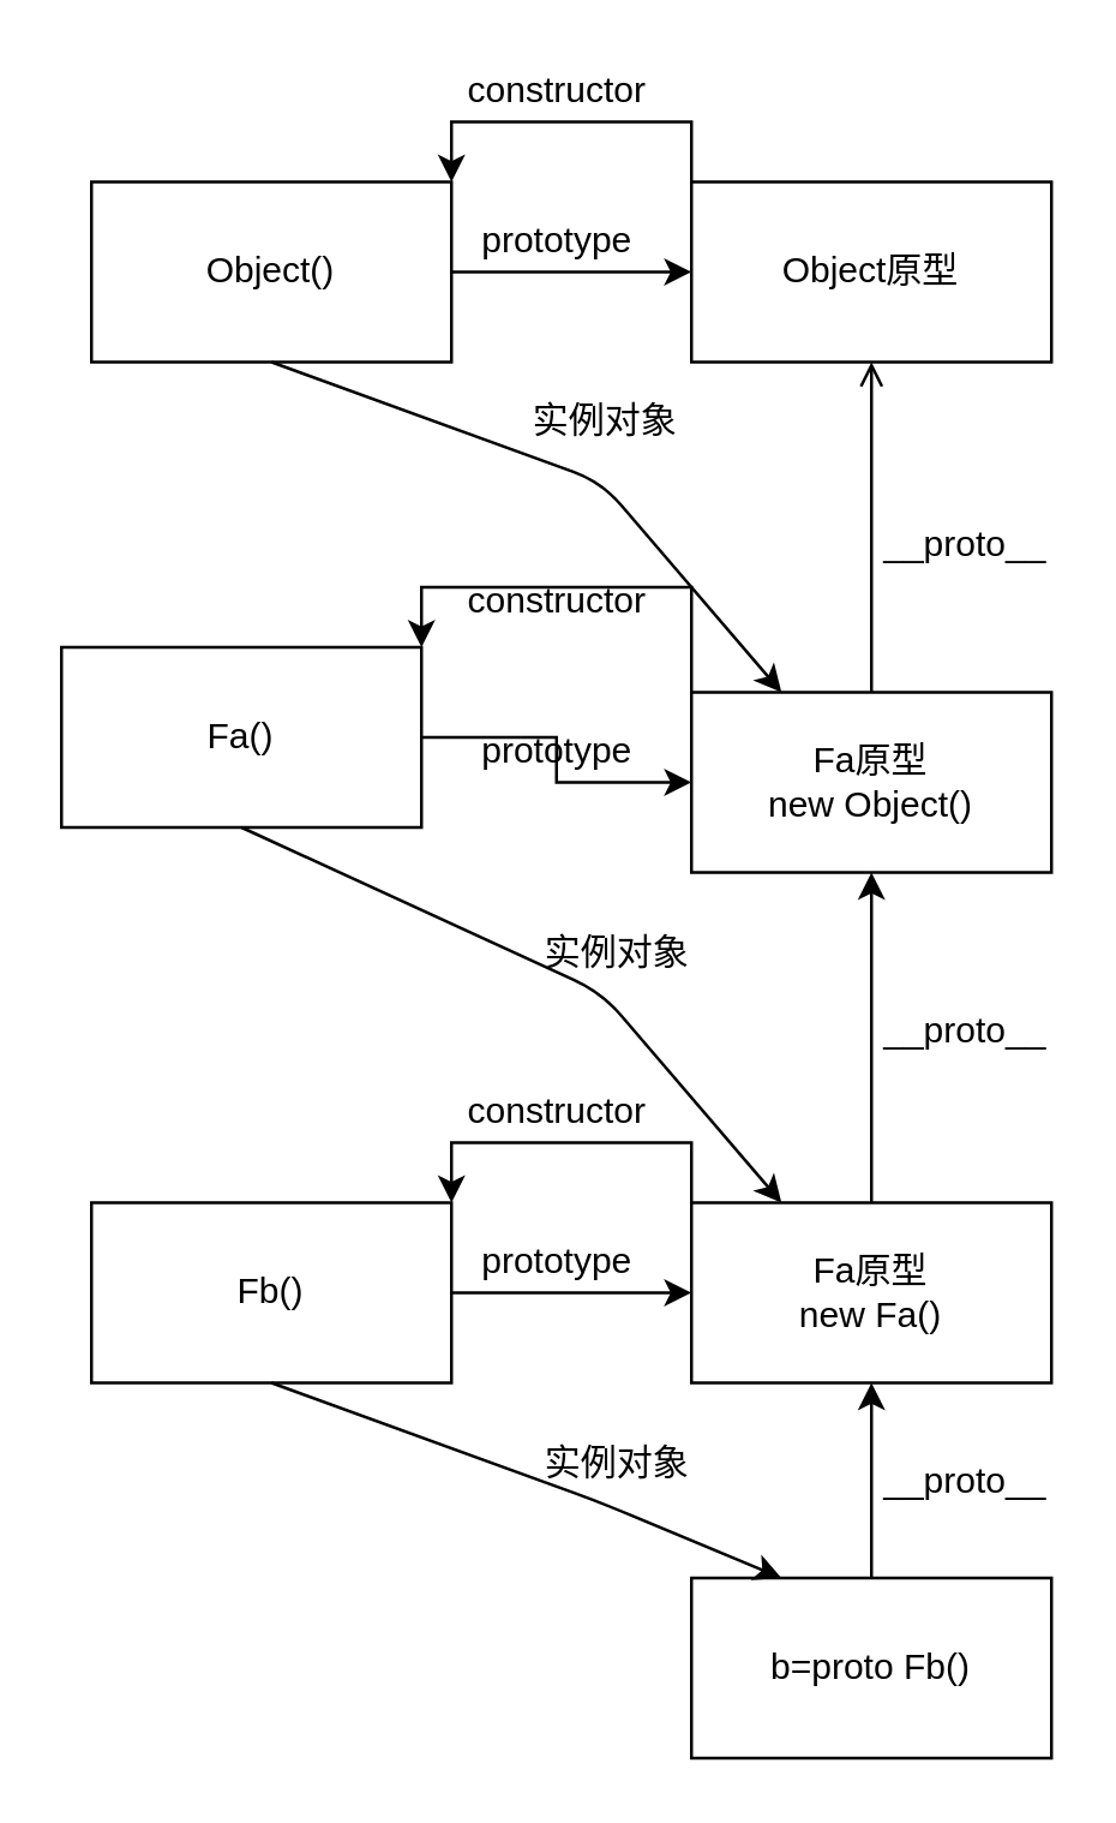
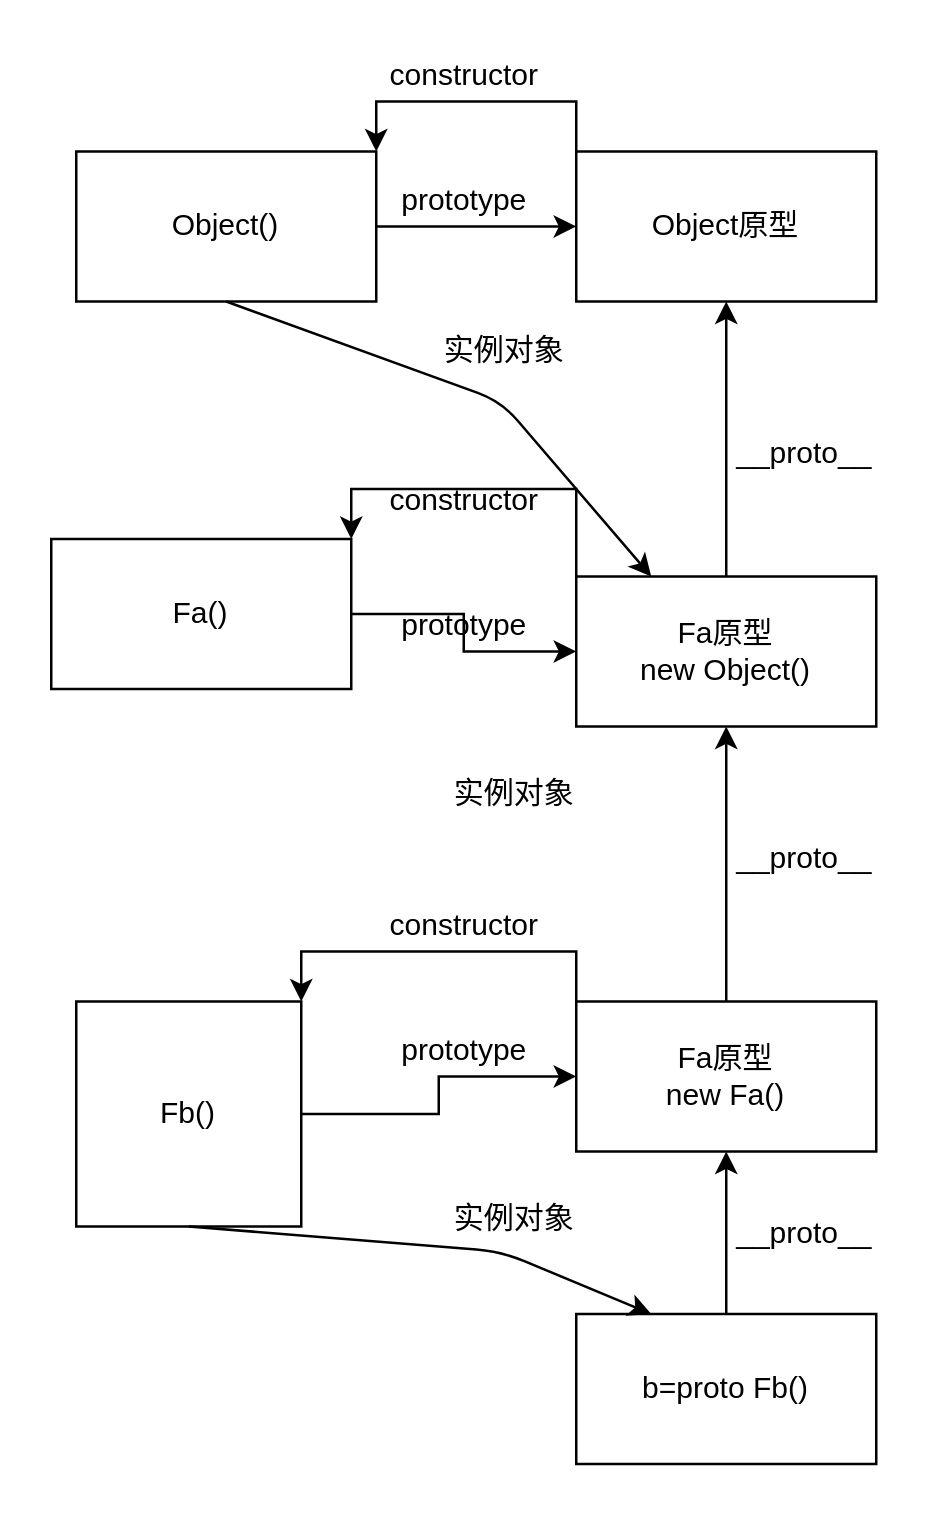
  <mxCell id="0" />
  <mxCell id="1" parent="0" />
  <mxCell id="2" value="" style="edgeStyle=orthogonalEdgeStyle;rounded=0;orthogonalLoop=1;jettySize=auto;html=1;" edge="1" parent="1" source="3" target="5"><mxGeometry relative="1" as="geometry" /></mxCell>
  <mxCell id="3" value="Fa()" style="rounded=0;whiteSpace=wrap;html=1;" vertex="1" parent="1"><mxGeometry x="20" y="215" width="120" height="60" as="geometry" /></mxCell>
  <mxCell id="4" style="edgeStyle=orthogonalEdgeStyle;rounded=0;orthogonalLoop=1;jettySize=auto;html=1;exitX=0;exitY=0;exitDx=0;exitDy=0;entryX=1;entryY=0;entryDx=0;entryDy=0;" edge="1" parent="1" source="5" target="3"><mxGeometry relative="1" as="geometry" /></mxCell>
  <mxCell id="5" value="Fa原型&lt;br&gt;new Object()" style="rounded=0;whiteSpace=wrap;html=1;" vertex="1" parent="1"><mxGeometry x="230" y="230" width="120" height="60" as="geometry" /></mxCell>
  <mxCell id="6" value="prototype" style="text;html=1;align=center;verticalAlign=middle;resizable=0;points=[];autosize=1;" vertex="1" parent="1"><mxGeometry x="150" y="240" width="70" height="20" as="geometry" /></mxCell>
  <mxCell id="7" value="constructor" style="text;html=1;align=center;verticalAlign=middle;resizable=0;points=[];autosize=1;" vertex="1" parent="1"><mxGeometry x="150" y="190" width="70" height="20" as="geometry" /></mxCell>
  <mxCell id="8" value="" style="edgeStyle=orthogonalEdgeStyle;rounded=0;orthogonalLoop=1;jettySize=auto;html=1;" edge="1" parent="1" source="9" target="11"><mxGeometry relative="1" as="geometry" /></mxCell>
  <mxCell id="9" value="Object()" style="rounded=0;whiteSpace=wrap;html=1;" vertex="1" parent="1"><mxGeometry x="30" y="60" width="120" height="60" as="geometry" /></mxCell>
  <mxCell id="10" style="edgeStyle=orthogonalEdgeStyle;rounded=0;orthogonalLoop=1;jettySize=auto;html=1;exitX=0;exitY=0;exitDx=0;exitDy=0;entryX=1;entryY=0;entryDx=0;entryDy=0;" edge="1" parent="1" source="11" target="9"><mxGeometry relative="1" as="geometry" /></mxCell>
  <mxCell id="11" value="Object原型" style="rounded=0;whiteSpace=wrap;html=1;" vertex="1" parent="1"><mxGeometry x="230" y="60" width="120" height="60" as="geometry" /></mxCell>
  <mxCell id="12" value="prototype" style="text;html=1;align=center;verticalAlign=middle;resizable=0;points=[];autosize=1;" vertex="1" parent="1"><mxGeometry x="150" y="70" width="70" height="20" as="geometry" /></mxCell>
  <mxCell id="13" value="constructor" style="text;html=1;align=center;verticalAlign=middle;resizable=0;points=[];autosize=1;" vertex="1" parent="1"><mxGeometry x="150" y="20" width="70" height="20" as="geometry" /></mxCell>
  <mxCell id="14" value="" style="edgeStyle=orthogonalEdgeStyle;rounded=0;orthogonalLoop=1;jettySize=auto;html=1;" edge="1" parent="1" source="15" target="17"><mxGeometry relative="1" as="geometry" /></mxCell>
- <mxCell id="15" value="Fb()" style="rounded=0;whiteSpace=wrap;html=1;" vertex="1" parent="1"><mxGeometry x="30" y="400" width="120" height="60" as="geometry" /></mxCell>
+ <mxCell id="15" value="Fb()" style="rounded=0;whiteSpace=wrap;html=1;" vertex="1" parent="1"><mxGeometry x="30" y="400" width="90" height="90" as="geometry" /></mxCell>
  <mxCell id="16" style="edgeStyle=orthogonalEdgeStyle;rounded=0;orthogonalLoop=1;jettySize=auto;html=1;exitX=0;exitY=0;exitDx=0;exitDy=0;entryX=1;entryY=0;entryDx=0;entryDy=0;" edge="1" parent="1" source="17" target="15"><mxGeometry relative="1" as="geometry" /></mxCell>
  <mxCell id="17" value="Fa原型&lt;br&gt;new Fa()" style="rounded=0;whiteSpace=wrap;html=1;" vertex="1" parent="1"><mxGeometry x="230" y="400" width="120" height="60" as="geometry" /></mxCell>
  <mxCell id="18" value="prototype" style="text;html=1;align=center;verticalAlign=middle;resizable=0;points=[];autosize=1;" vertex="1" parent="1"><mxGeometry x="150" y="410" width="70" height="20" as="geometry" /></mxCell>
  <mxCell id="19" value="constructor" style="text;html=1;align=center;verticalAlign=middle;resizable=0;points=[];autosize=1;" vertex="1" parent="1"><mxGeometry x="150" y="360" width="70" height="20" as="geometry" /></mxCell>
- <mxCell id="20" value="" style="endArrow=open;html=1;exitX=0.5;exitY=0;exitDx=0;exitDy=0;entryX=0.5;entryY=1;entryDx=0;entryDy=0;" edge="1" parent="1" source="5" target="11"><mxGeometry width="50" height="50" relative="1" as="geometry"><mxPoint x="270" y="230" as="sourcePoint" /><mxPoint x="320" y="180" as="targetPoint" /></mxGeometry></mxCell>
+ <mxCell id="20" value="" style="endArrow=classic;html=1;exitX=0.5;exitY=0;exitDx=0;exitDy=0;entryX=0.5;entryY=1;entryDx=0;entryDy=0;" edge="1" parent="1" source="5" target="11"><mxGeometry width="50" height="50" relative="1" as="geometry"><mxPoint x="270" y="230" as="sourcePoint" /><mxPoint x="320" y="180" as="targetPoint" /></mxGeometry></mxCell>
  <mxCell id="21" value="__proto__" style="text;html=1;align=center;verticalAlign=middle;resizable=0;points=[];" vertex="1" connectable="0" parent="20"><mxGeometry x="-0.236" relative="1" as="geometry"><mxPoint x="30" y="-8" as="offset" /></mxGeometry></mxCell>
  <mxCell id="22" value="" style="endArrow=classic;html=1;exitX=0.5;exitY=0;exitDx=0;exitDy=0;entryX=0.5;entryY=1;entryDx=0;entryDy=0;" edge="1" parent="1" source="17" target="5"><mxGeometry width="50" height="50" relative="1" as="geometry"><mxPoint x="300" y="240" as="sourcePoint" /><mxPoint x="300" y="130" as="targetPoint" /></mxGeometry></mxCell>
- <mxCell id="23" value="" style="endArrow=classic;html=1;exitX=0.5;exitY=1;exitDx=0;exitDy=0;entryX=0.25;entryY=0;entryDx=0;entryDy=0;" edge="1" parent="1" source="3" target="17"><mxGeometry width="50" height="50" relative="1" as="geometry"><mxPoint x="300" y="410" as="sourcePoint" /><mxPoint x="300" y="300" as="targetPoint" /><Array as="points"><mxPoint x="200" y="330" /></Array></mxGeometry></mxCell>
  <mxCell id="24" value="" style="endArrow=classic;html=1;entryX=0.25;entryY=0;entryDx=0;entryDy=0;" edge="1" parent="1"><mxGeometry width="50" height="50" relative="1" as="geometry"><mxPoint x="90" y="120" as="sourcePoint" /><mxPoint x="260" y="230" as="targetPoint" /><Array as="points"><mxPoint x="200" y="160" /></Array></mxGeometry></mxCell>
  <mxCell id="25" value="实例对象" style="text;html=1;align=center;verticalAlign=middle;resizable=0;points=[];" vertex="1" connectable="0" parent="24"><mxGeometry x="-0.039" y="1" relative="1" as="geometry"><mxPoint x="14.74" y="-13.58" as="offset" /></mxGeometry></mxCell>
  <mxCell id="26" value="" style="edgeStyle=orthogonalEdgeStyle;rounded=0;orthogonalLoop=1;jettySize=auto;html=1;" edge="1" parent="1" source="27" target="17"><mxGeometry relative="1" as="geometry" /></mxCell>
  <mxCell id="27" value="b=proto Fb()" style="rounded=0;whiteSpace=wrap;html=1;" vertex="1" parent="1"><mxGeometry x="230" y="525" width="120" height="60" as="geometry" /></mxCell>
  <mxCell id="28" value="实例对象" style="text;html=1;align=center;verticalAlign=middle;resizable=0;points=[];" vertex="1" connectable="0" parent="1"><mxGeometry x="190.001" y="329.996" as="geometry"><mxPoint x="14.74" y="-13.58" as="offset" /></mxGeometry></mxCell>
  <mxCell id="29" value="" style="endArrow=classic;html=1;entryX=0.25;entryY=0;entryDx=0;entryDy=0;exitX=0.5;exitY=1;exitDx=0;exitDy=0;" edge="1" parent="1" source="15" target="27"><mxGeometry width="50" height="50" relative="1" as="geometry"><mxPoint x="100" y="500" as="sourcePoint" /><mxPoint x="260" y="570" as="targetPoint" /><Array as="points"><mxPoint x="200" y="500" /></Array></mxGeometry></mxCell>
  <mxCell id="30" value="实例对象" style="text;html=1;align=center;verticalAlign=middle;resizable=0;points=[];" vertex="1" connectable="0" parent="1"><mxGeometry x="190.001" y="499.996" as="geometry"><mxPoint x="14.74" y="-13.58" as="offset" /></mxGeometry></mxCell>
  <mxCell id="31" value="__proto__" style="text;html=1;align=center;verticalAlign=middle;resizable=0;points=[];" vertex="1" connectable="0" parent="1"><mxGeometry x="290" y="350" as="geometry"><mxPoint x="30" y="-8" as="offset" /></mxGeometry></mxCell>
  <mxCell id="32" value="__proto__" style="text;html=1;align=center;verticalAlign=middle;resizable=0;points=[];" vertex="1" connectable="0" parent="1"><mxGeometry x="290" y="500" as="geometry"><mxPoint x="30" y="-8" as="offset" /></mxGeometry></mxCell>
